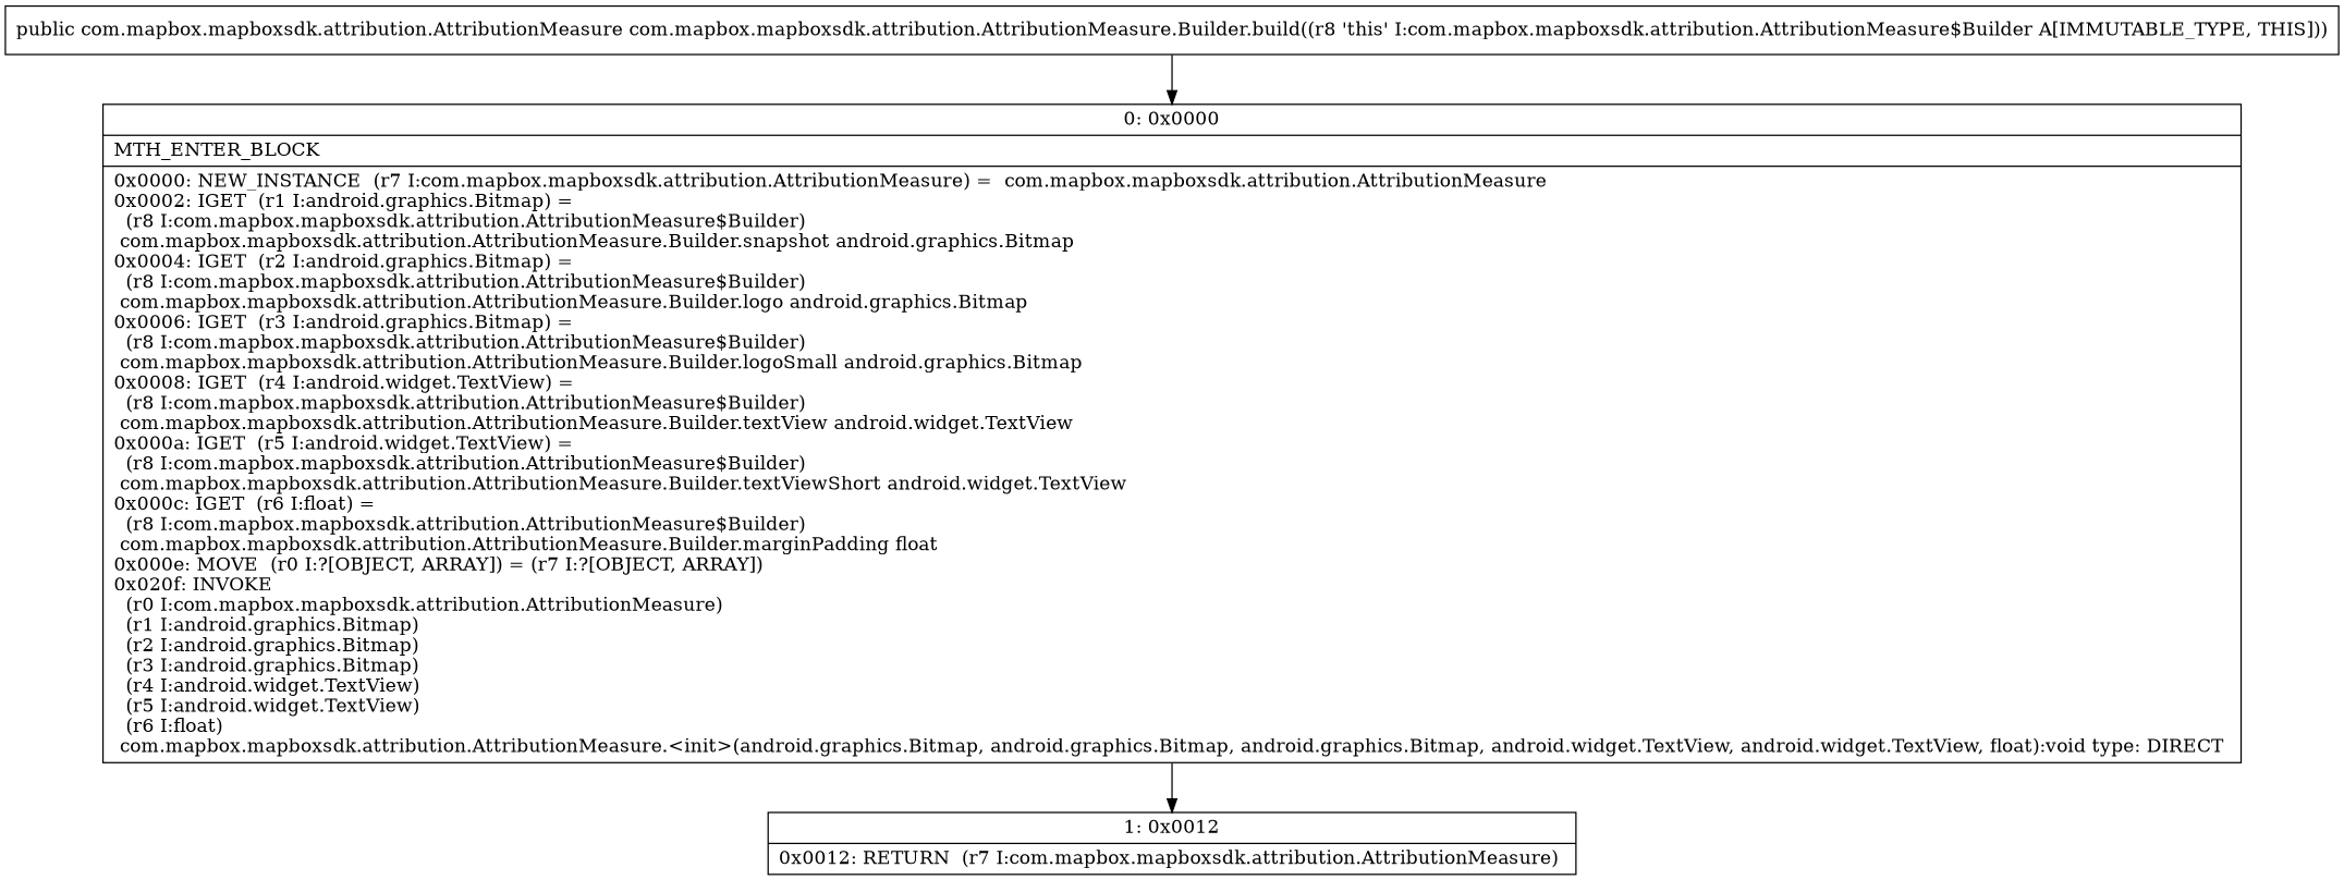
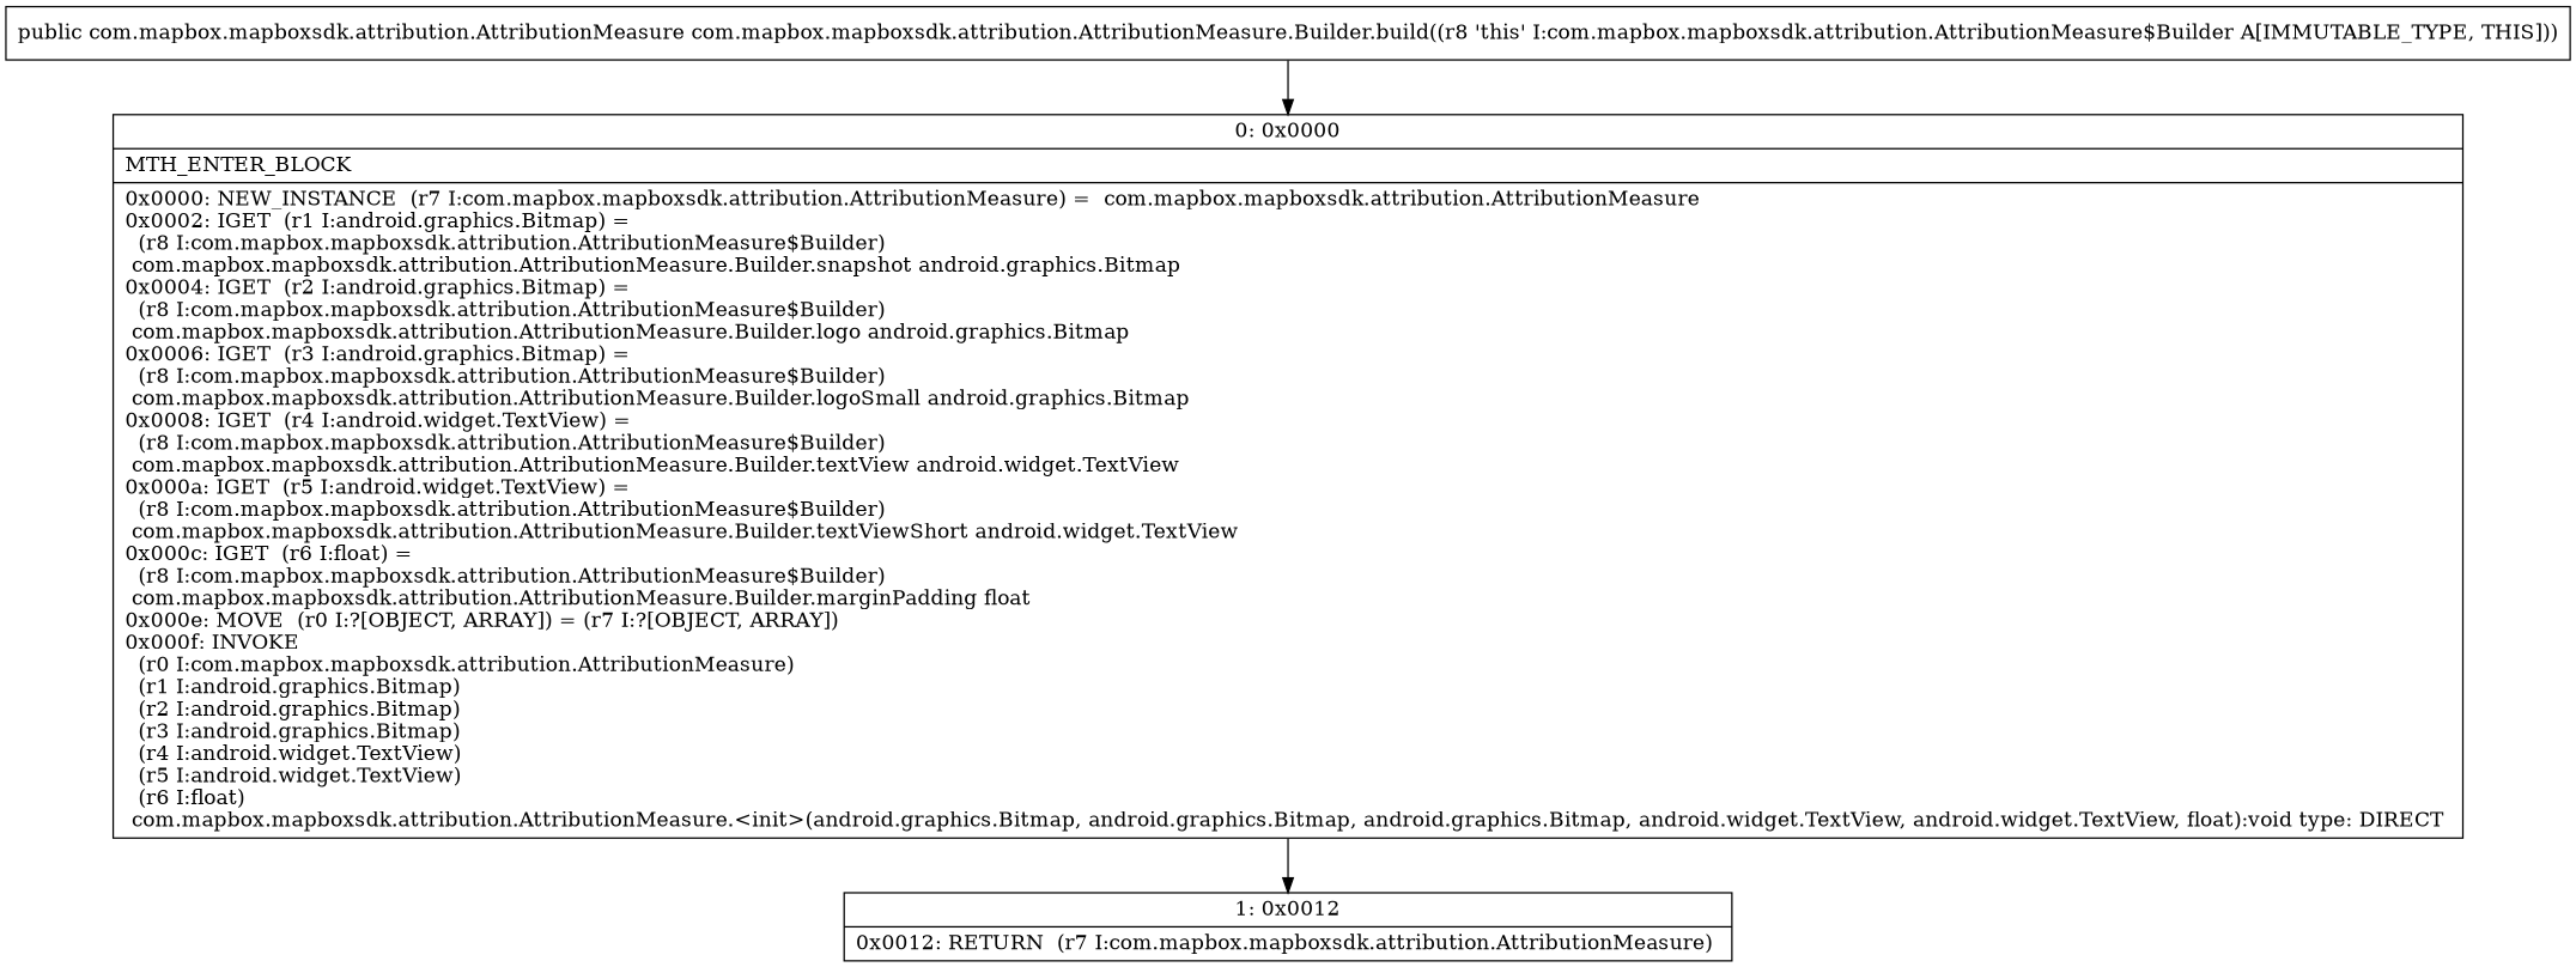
  digraph {
    node [shape=record]
-   n1 [label="{0\:\ 0x0000|MTH_ENTER_BLOCK\l|0x0000: NEW_INSTANCE  (r7 I:com.mapbox.mapboxsdk.attribution.AttributionMeasure) =  com.mapbox.mapboxsdk.attribution.AttributionMeasure \l0x0002: IGET  (r1 I:android.graphics.Bitmap) = \l  (r8 I:com.mapbox.mapboxsdk.attribution.AttributionMeasure$Builder)\l com.mapbox.mapboxsdk.attribution.AttributionMeasure.Builder.snapshot android.graphics.Bitmap \l0x0004: IGET  (r2 I:android.graphics.Bitmap) = \l  (r8 I:com.mapbox.mapboxsdk.attribution.AttributionMeasure$Builder)\l com.mapbox.mapboxsdk.attribution.AttributionMeasure.Builder.logo android.graphics.Bitmap \l0x0006: IGET  (r3 I:android.graphics.Bitmap) = \l  (r8 I:com.mapbox.mapboxsdk.attribution.AttributionMeasure$Builder)\l com.mapbox.mapboxsdk.attribution.AttributionMeasure.Builder.logoSmall android.graphics.Bitmap \l0x0008: IGET  (r4 I:android.widget.TextView) = \l  (r8 I:com.mapbox.mapboxsdk.attribution.AttributionMeasure$Builder)\l com.mapbox.mapboxsdk.attribution.AttributionMeasure.Builder.textView android.widget.TextView \l0x000a: IGET  (r5 I:android.widget.TextView) = \l  (r8 I:com.mapbox.mapboxsdk.attribution.AttributionMeasure$Builder)\l com.mapbox.mapboxsdk.attribution.AttributionMeasure.Builder.textViewShort android.widget.TextView \l0x000c: IGET  (r6 I:float) = \l  (r8 I:com.mapbox.mapboxsdk.attribution.AttributionMeasure$Builder)\l com.mapbox.mapboxsdk.attribution.AttributionMeasure.Builder.marginPadding float \l0x000e: MOVE  (r0 I:?[OBJECT, ARRAY]) = (r7 I:?[OBJECT, ARRAY]) \l0x020f: INVOKE  \l  (r0 I:com.mapbox.mapboxsdk.attribution.AttributionMeasure)\l  (r1 I:android.graphics.Bitmap)\l  (r2 I:android.graphics.Bitmap)\l  (r3 I:android.graphics.Bitmap)\l  (r4 I:android.widget.TextView)\l  (r5 I:android.widget.TextView)\l  (r6 I:float)\l com.mapbox.mapboxsdk.attribution.AttributionMeasure.\<init\>(android.graphics.Bitmap, android.graphics.Bitmap, android.graphics.Bitmap, android.widget.TextView, android.widget.TextView, float):void type: DIRECT \l}"]
+   n1 [label="{0\:\ 0x0000|MTH_ENTER_BLOCK\l|0x0000: NEW_INSTANCE  (r7 I:com.mapbox.mapboxsdk.attribution.AttributionMeasure) =  com.mapbox.mapboxsdk.attribution.AttributionMeasure \l0x0002: IGET  (r1 I:android.graphics.Bitmap) = \l  (r8 I:com.mapbox.mapboxsdk.attribution.AttributionMeasure$Builder)\l com.mapbox.mapboxsdk.attribution.AttributionMeasure.Builder.snapshot android.graphics.Bitmap \l0x0004: IGET  (r2 I:android.graphics.Bitmap) = \l  (r8 I:com.mapbox.mapboxsdk.attribution.AttributionMeasure$Builder)\l com.mapbox.mapboxsdk.attribution.AttributionMeasure.Builder.logo android.graphics.Bitmap \l0x0006: IGET  (r3 I:android.graphics.Bitmap) = \l  (r8 I:com.mapbox.mapboxsdk.attribution.AttributionMeasure$Builder)\l com.mapbox.mapboxsdk.attribution.AttributionMeasure.Builder.logoSmall android.graphics.Bitmap \l0x0008: IGET  (r4 I:android.widget.TextView) = \l  (r8 I:com.mapbox.mapboxsdk.attribution.AttributionMeasure$Builder)\l com.mapbox.mapboxsdk.attribution.AttributionMeasure.Builder.textView android.widget.TextView \l0x000a: IGET  (r5 I:android.widget.TextView) = \l  (r8 I:com.mapbox.mapboxsdk.attribution.AttributionMeasure$Builder)\l com.mapbox.mapboxsdk.attribution.AttributionMeasure.Builder.textViewShort android.widget.TextView \l0x000c: IGET  (r6 I:float) = \l  (r8 I:com.mapbox.mapboxsdk.attribution.AttributionMeasure$Builder)\l com.mapbox.mapboxsdk.attribution.AttributionMeasure.Builder.marginPadding float \l0x000e: MOVE  (r0 I:?[OBJECT, ARRAY]) = (r7 I:?[OBJECT, ARRAY]) \l0x000f: INVOKE  \l  (r0 I:com.mapbox.mapboxsdk.attribution.AttributionMeasure)\l  (r1 I:android.graphics.Bitmap)\l  (r2 I:android.graphics.Bitmap)\l  (r3 I:android.graphics.Bitmap)\l  (r4 I:android.widget.TextView)\l  (r5 I:android.widget.TextView)\l  (r6 I:float)\l com.mapbox.mapboxsdk.attribution.AttributionMeasure.\<init\>(android.graphics.Bitmap, android.graphics.Bitmap, android.graphics.Bitmap, android.widget.TextView, android.widget.TextView, float):void type: DIRECT \l}"]
    n2 [label="{1\:\ 0x0012|0x0012: RETURN  (r7 I:com.mapbox.mapboxsdk.attribution.AttributionMeasure) \l}"]
    n3 [label="{public com.mapbox.mapboxsdk.attribution.AttributionMeasure com.mapbox.mapboxsdk.attribution.AttributionMeasure.Builder.build((r8 'this' I:com.mapbox.mapboxsdk.attribution.AttributionMeasure$Builder A[IMMUTABLE_TYPE, THIS])) }"]
    n1 -> n2
    n3 -> n1
  }
